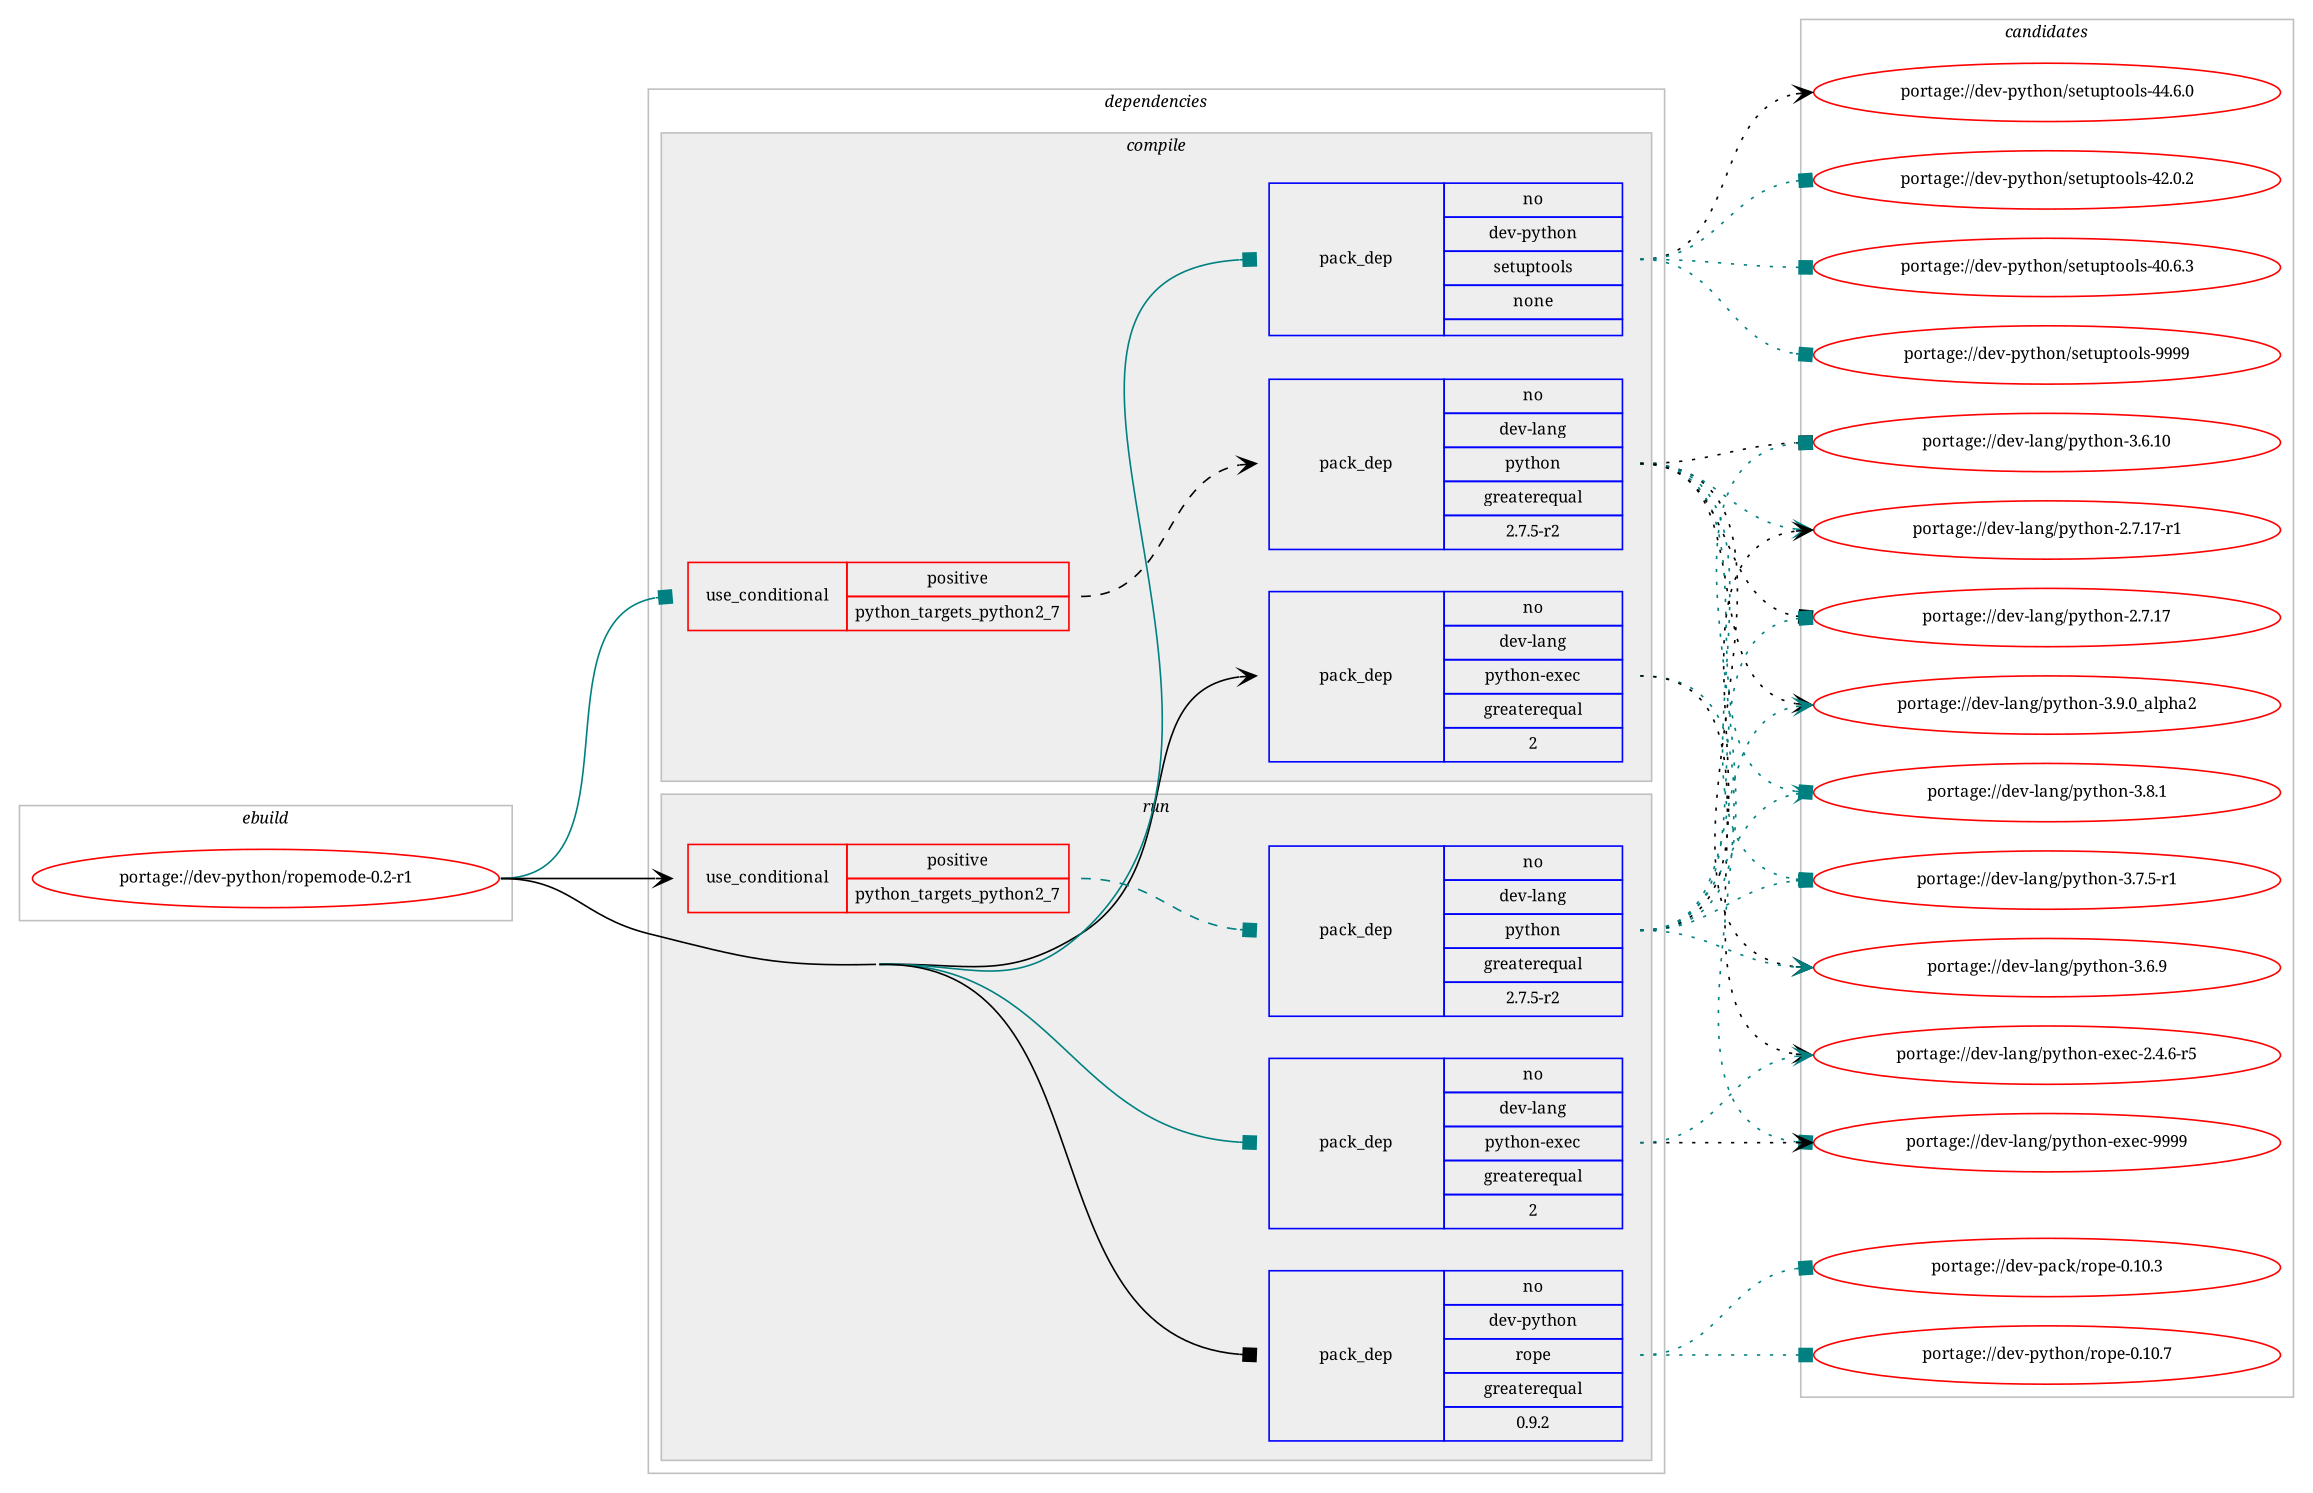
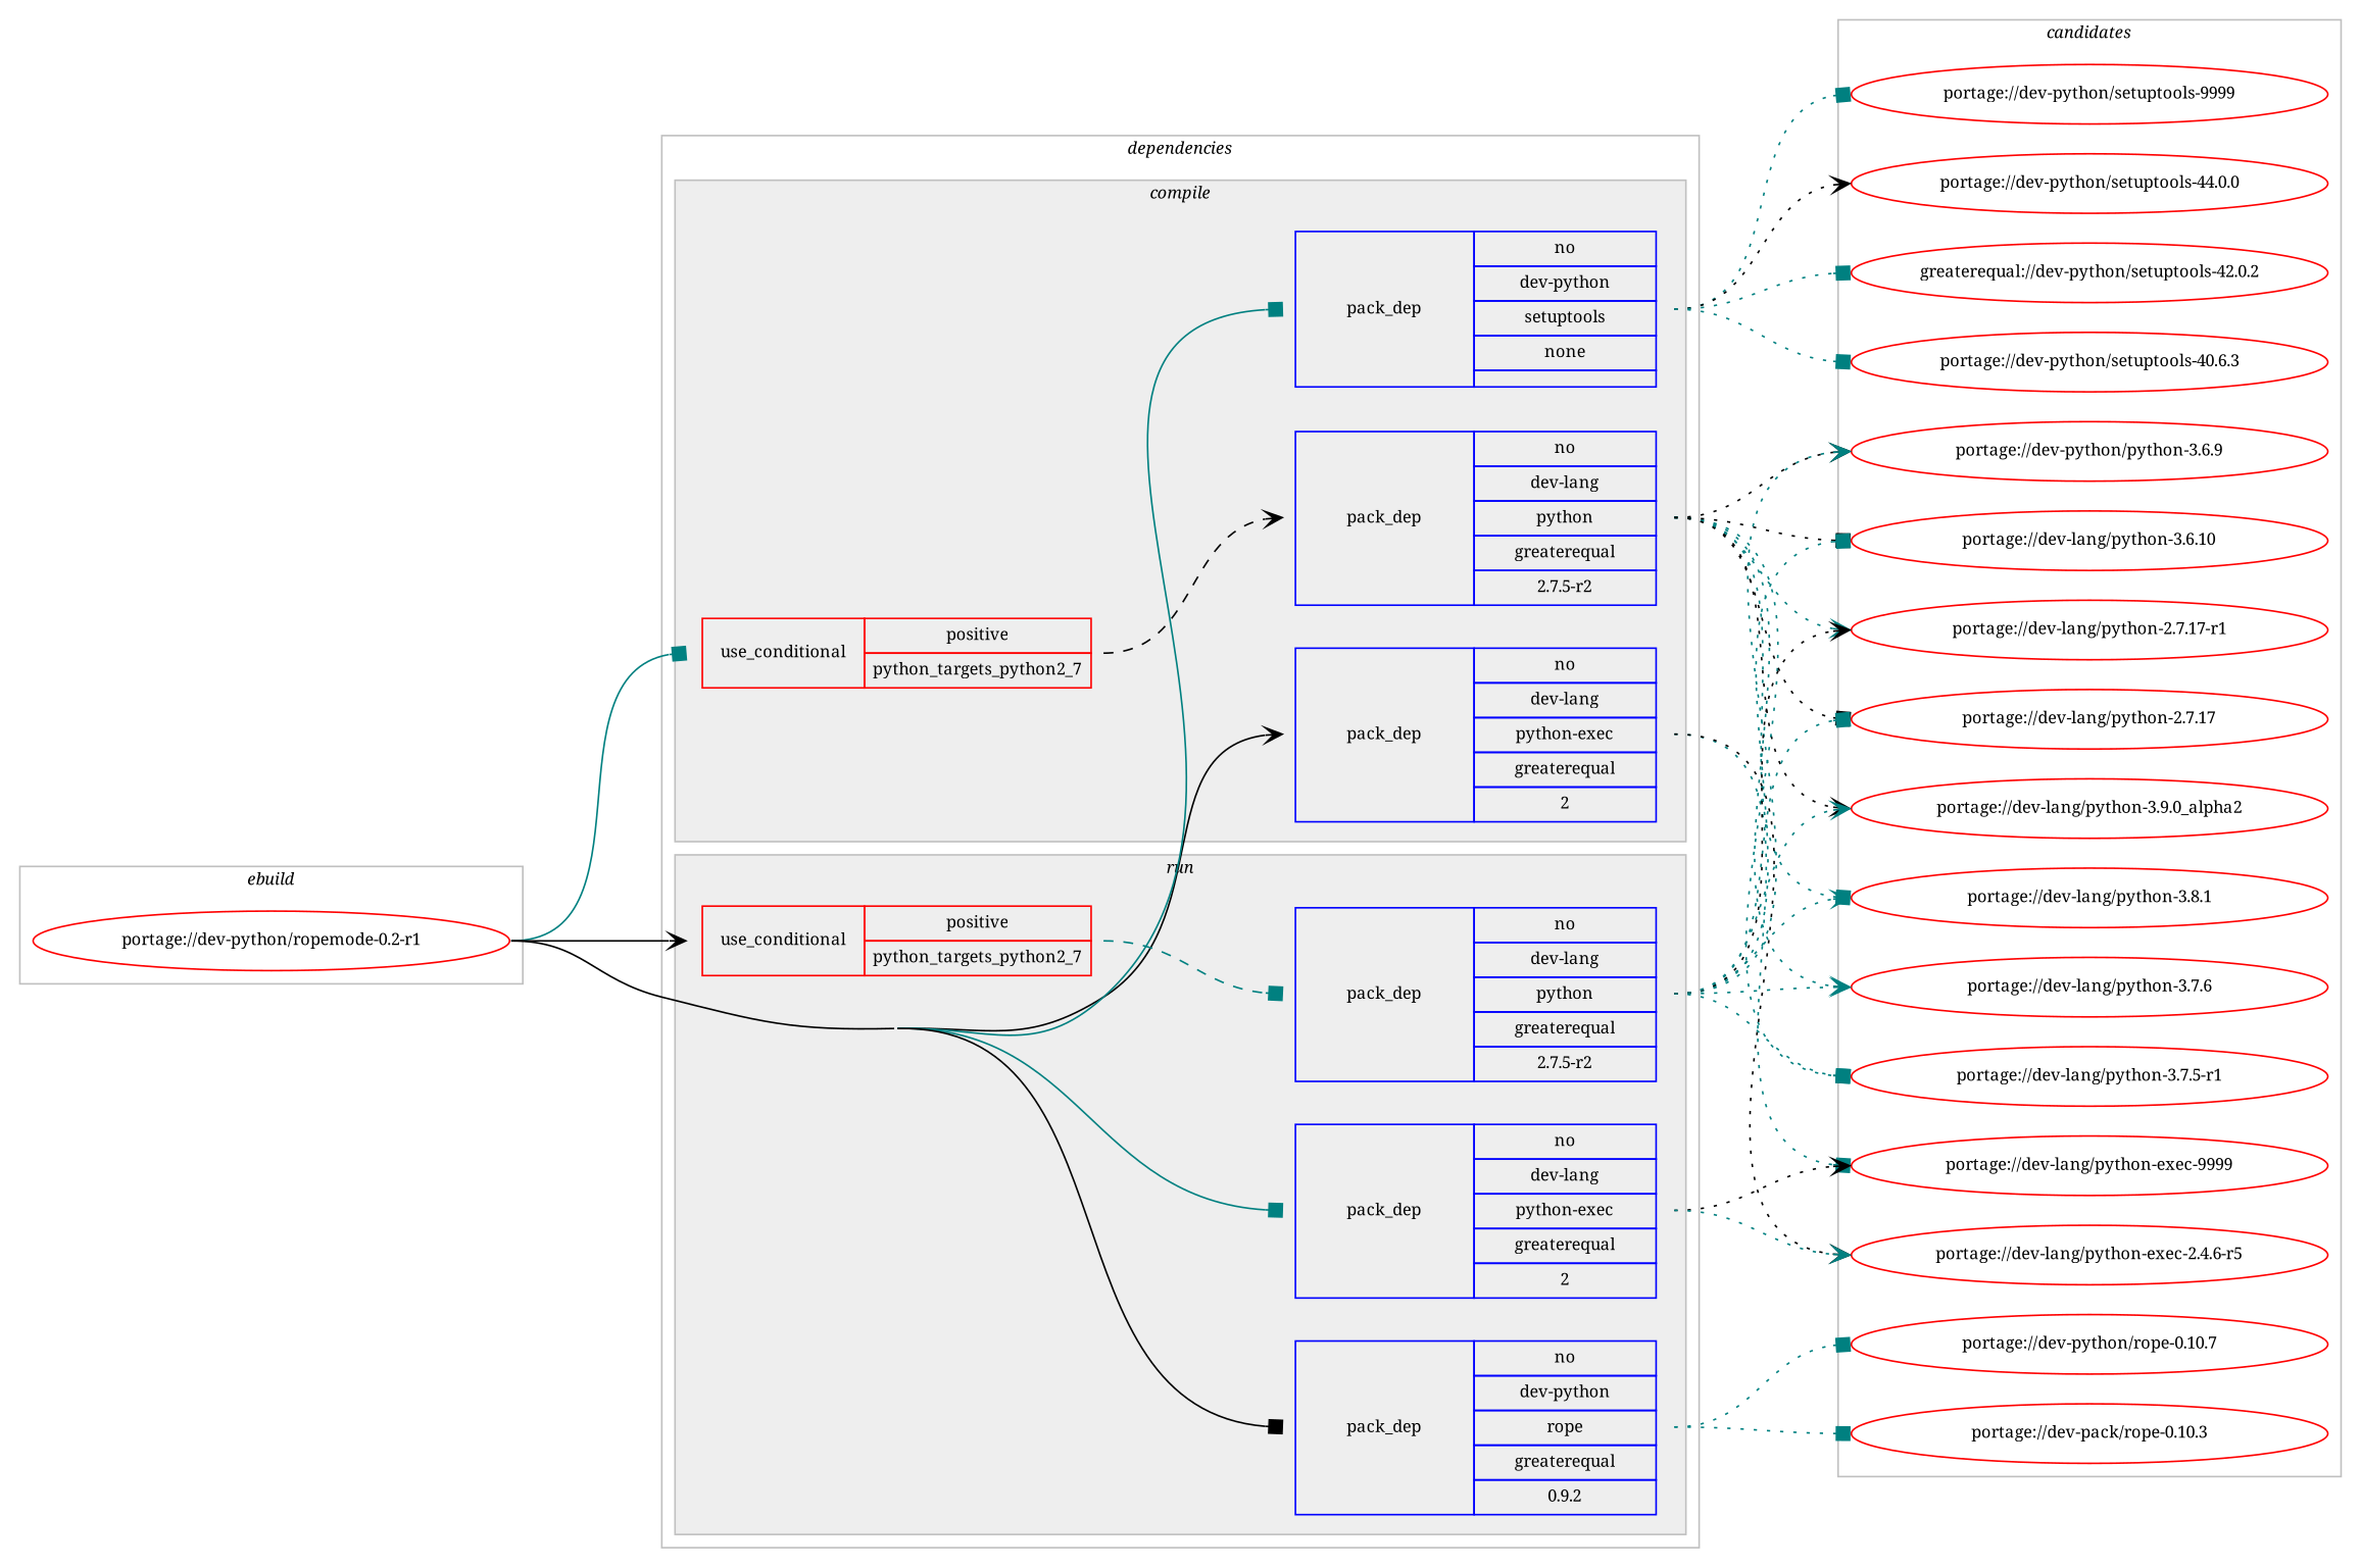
  digraph {
    compound=true
    concentrate=true
    fontname="Noto Serif"
    fontsize=10
    newrank=true
    rankdir=LR
    ranksep=1.5
    node [color=red fontname="Noto Serif" fontsize=10]
    edge [arrowhead=box color=teal fontname="Noto Serif" headport=w style=dotted tailport=e weight=100]
    n1 [label="portage://dev-python/ropemode-0.2-r1" width=4]
    n2 [color=blue label=<<TABLE BORDER="0" CELLBORDER="1" CELLSPACING="0" CELLPADDING="4" WIDTH="220"><TR><TD ROWSPAN="6" CELLPADDING="30">pack_dep</TD></TR><TR><TD WIDTH="110">no</TD></TR><TR><TD>dev-lang</TD></TR><TR><TD>python</TD></TR><TR><TD>greaterequal</TD></TR><TR><TD>2.7.5-r2</TD></TR></TABLE>> shape=none]
    n3 [label=<<TABLE BORDER="0" CELLBORDER="1" CELLSPACING="0" CELLPADDING="4"><TR><TD ROWSPAN="3" CELLPADDING="10">use_conditional</TD></TR><TR><TD>positive</TD></TR><TR><TD>python_targets_python2_7</TD></TR></TABLE>> shape=none]
    n4 [color=blue label=<<TABLE BORDER="0" CELLBORDER="1" CELLSPACING="0" CELLPADDING="4" WIDTH="220"><TR><TD ROWSPAN="6" CELLPADDING="30">pack_dep</TD></TR><TR><TD WIDTH="110">no</TD></TR><TR><TD>dev-lang</TD></TR><TR><TD>python-exec</TD></TR><TR><TD>greaterequal</TD></TR><TR><TD>2</TD></TR></TABLE>> shape=none]
    n5 [color=blue label=<<TABLE BORDER="0" CELLBORDER="1" CELLSPACING="0" CELLPADDING="4" WIDTH="220"><TR><TD ROWSPAN="6" CELLPADDING="30">pack_dep</TD></TR><TR><TD WIDTH="110">no</TD></TR><TR><TD>dev-python</TD></TR><TR><TD>setuptools</TD></TR><TR><TD>none</TD></TR><TR><TD></TD></TR></TABLE>> shape=none]
    n6 [color=blue label=<<TABLE BORDER="0" CELLBORDER="1" CELLSPACING="0" CELLPADDING="4" WIDTH="220"><TR><TD ROWSPAN="6" CELLPADDING="30">pack_dep</TD></TR><TR><TD WIDTH="110">no</TD></TR><TR><TD>dev-lang</TD></TR><TR><TD>python</TD></TR><TR><TD>greaterequal</TD></TR><TR><TD>2.7.5-r2</TD></TR></TABLE>> shape=none]
    n7 [label=<<TABLE BORDER="0" CELLBORDER="1" CELLSPACING="0" CELLPADDING="4"><TR><TD ROWSPAN="3" CELLPADDING="10">use_conditional</TD></TR><TR><TD>positive</TD></TR><TR><TD>python_targets_python2_7</TD></TR></TABLE>> shape=none]
    n8 [color=blue label=<<TABLE BORDER="0" CELLBORDER="1" CELLSPACING="0" CELLPADDING="4" WIDTH="220"><TR><TD ROWSPAN="6" CELLPADDING="30">pack_dep</TD></TR><TR><TD WIDTH="110">no</TD></TR><TR><TD>dev-lang</TD></TR><TR><TD>python-exec</TD></TR><TR><TD>greaterequal</TD></TR><TR><TD>2</TD></TR></TABLE>> shape=none]
    n9 [color=blue label=<<TABLE BORDER="0" CELLBORDER="1" CELLSPACING="0" CELLPADDING="4" WIDTH="220"><TR><TD ROWSPAN="6" CELLPADDING="30">pack_dep</TD></TR><TR><TD WIDTH="110">no</TD></TR><TR><TD>dev-python</TD></TR><TR><TD>rope</TD></TR><TR><TD>greaterequal</TD></TR><TR><TD>0.9.2</TD></TR></TABLE>> shape=none]
    n10 [label="portage://dev-lang/python-3.9.0_alpha2" width=4]
    n11 [label="portage://dev-lang/python-3.8.1" width=4]
+   n12 [label="portage://dev-lang/python-3.7.6" width=4]
    n13 [label="portage://dev-lang/python-3.7.5-r1" width=4]
-   n14 [label="portage://dev-lang/python-3.6.9" width=4]
+   n14 [label="portage://dev-python/python-3.6.9" width=4]
    n15 [label="portage://dev-lang/python-3.6.10" width=4]
    n16 [label="portage://dev-lang/python-2.7.17-r1" width=4]
    n17 [label="portage://dev-lang/python-2.7.17" width=4]
    n18 [label="portage://dev-lang/python-exec-9999" width=4]
    n19 [label="portage://dev-lang/python-exec-2.4.6-r5" width=4]
    n20 [label="portage://dev-python/setuptools-9999" width=4]
-   n21 [label="portage://dev-python/setuptools-44.6.0" width=4]
-   n22 [label="portage://dev-python/setuptools-42.0.2" width=4]
+   n21 [label="portage://dev-python/setuptools-44.0.0" width=4]
+   n22 [label="greaterequal://dev-python/setuptools-42.0.2" width=4]
    n23 [label="portage://dev-python/setuptools-40.6.3" width=4]
    n24 [label="portage://dev-python/rope-0.10.7" width=4]
    n25 [label="portage://dev-pack/rope-0.10.3" width=4]
    subgraph cluster_1 {
      color=gray
      label=<<i>ebuild</i>>
      rank=same
      n1
    }
    subgraph cluster_2 {
      color=gray
      label=<<i>dependencies</i>>
      subgraph cluster_3 {
        color=gray
        fillcolor="#eeeeee"
        label=<<i>compile</i>>
        style=filled
        subgraph sub_4 {
          color=gray
          fillcolor="#eeeeee"
          label=<<i>compile</i>>
          style=filled
          n3
          subgraph sub_5 {
            color=gray
            fillcolor="#eeeeee"
            label=<<i>compile</i>>
            style=filled
            n2
          }
        }
        subgraph sub_6 {
          color=gray
          fillcolor="#eeeeee"
          label=<<i>compile</i>>
          style=filled
          n4
        }
        subgraph sub_7 {
          color=gray
          fillcolor="#eeeeee"
          label=<<i>compile</i>>
          style=filled
          n5
        }
      }
      subgraph cluster_8 {
        color=gray
        fillcolor="#eeeeee"
        label=<<i>compile and run</i>>
        style=filled
      }
      subgraph cluster_9 {
        color=gray
        fillcolor="#eeeeee"
        label=<<i>run</i>>
        style=filled
        subgraph sub_10 {
          color=gray
          fillcolor="#eeeeee"
          label=<<i>run</i>>
          style=filled
          n7
          subgraph sub_11 {
            color=gray
            fillcolor="#eeeeee"
            label=<<i>run</i>>
            style=filled
            n6
          }
        }
        subgraph sub_12 {
          color=gray
          fillcolor="#eeeeee"
          label=<<i>run</i>>
          style=filled
          n8
        }
        subgraph sub_13 {
          color=gray
          fillcolor="#eeeeee"
          label=<<i>run</i>>
          style=filled
          n9
        }
      }
    }
    subgraph cluster_14 {
      color=gray
      label=<<i>candidates</i>>
      rank=same
      subgraph sub_15 {
        color=black
        label=<<i>candidates</i>>
        nodesep=1
        rank=same
        n10
        n11
+       n12
        n13
        n14
        n15
        n16
        n17
      }
      subgraph sub_16 {
        color=black
        label=<<i>candidates</i>>
        nodesep=1
        rank=same
        n18
        n19
      }
      subgraph sub_17 {
        color=black
        label=<<i>candidates</i>>
        nodesep=1
        rank=same
        n20
        n21
        n22
        n23
      }
      subgraph sub_18 {
        color=black
        label=<<i>candidates</i>>
        nodesep=1
        rank=same
        n10
        n11
+       n12
        n13
        n14
        n15
        n16
        n17
      }
      subgraph sub_19 {
        color=black
        label=<<i>candidates</i>>
        nodesep=1
        rank=same
        n18
        n19
      }
      subgraph sub_20 {
        color=black
        label=<<i>candidates</i>>
        nodesep=1
        rank=same
        n24
        n25
      }
    }
    n1 -> n3 [style=solid weight=20]
    n1 -> n4 [arrowhead=vee color=black style=solid weight=20]
    n1 -> n5 [style=solid weight=20]
    n1 -> n7 [arrowhead=vee color=black style=solid weight=20]
    n1 -> n8 [style=solid weight=20]
    n1 -> n9 [color=black style=solid weight=20]
    n2 -> n10 [arrowhead=vee color=black]
    n2 -> n11
+   n2 -> n12 [arrowhead=vee]
    n2 -> n13
    n2 -> n14 [arrowhead=vee color=black]
    n2 -> n15 [color=black]
    n2 -> n16 [arrowhead=vee]
    n2 -> n17 [color=black]
    n3 -> n2 [arrowhead=vee color=black style=dashed weight=20]
    n4 -> n18
    n4 -> n19 [arrowhead=vee color=black]
    n5 -> n20
    n5 -> n21 [arrowhead=vee color=black]
    n5 -> n22
    n5 -> n23
    n6 -> n10 [arrowhead=vee]
    n6 -> n11 [arrowhead=vee]
+   n6 -> n12 [arrowhead=vee]
    n6 -> n13
    n6 -> n14 [arrowhead=vee]
    n6 -> n15
    n6 -> n16 [arrowhead=vee color=black]
    n6 -> n17
    n7 -> n6 [style=dashed weight=20]
    n8 -> n18 [arrowhead=vee color=black]
    n8 -> n19 [arrowhead=vee]
    n9 -> n24
    n9 -> n25
  }
